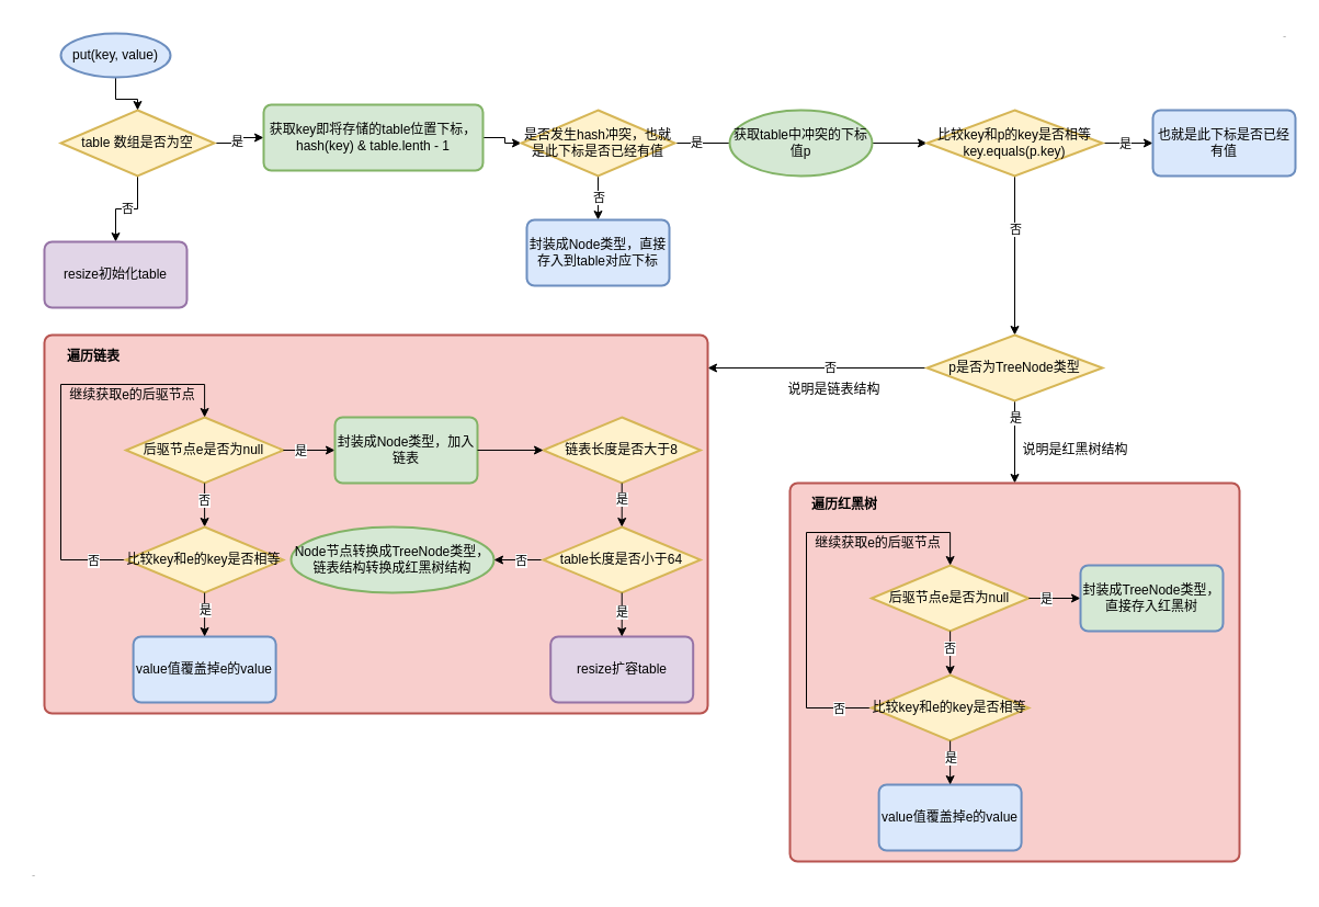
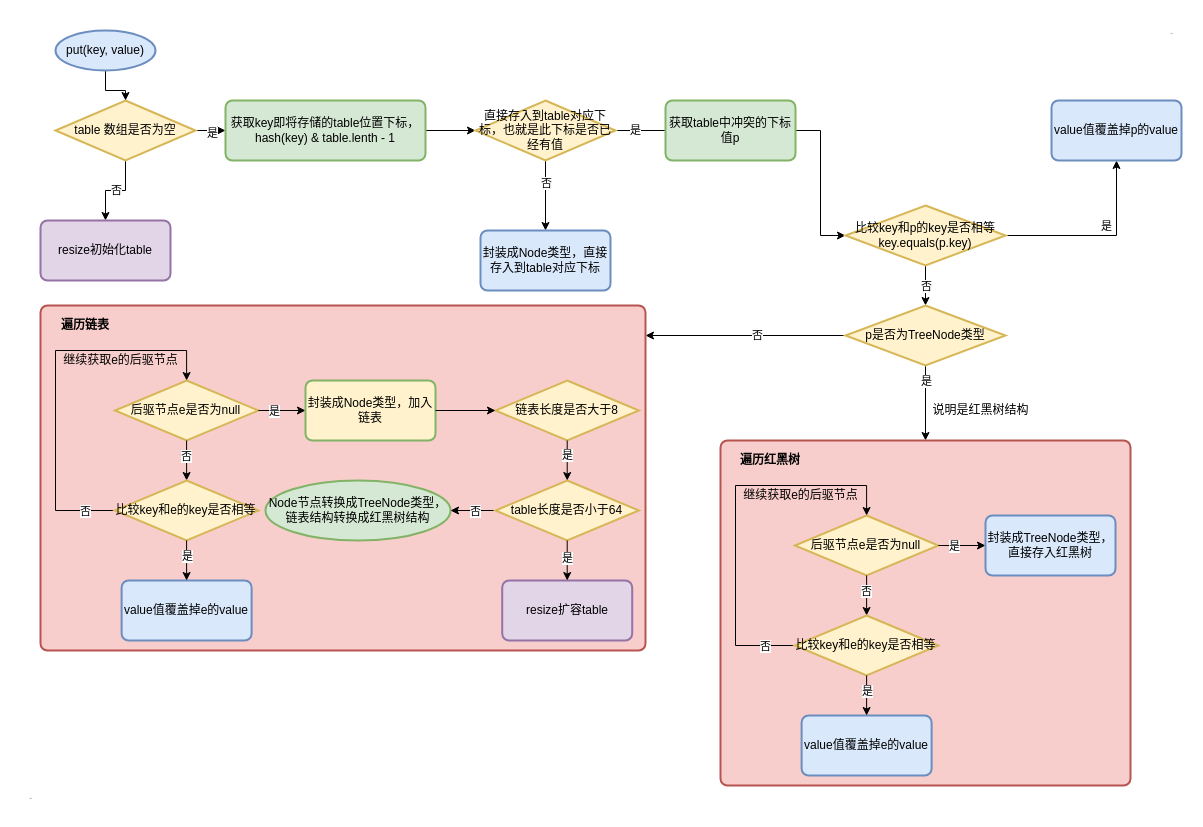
  <mxCell id="0" />
  <mxCell id="1" parent="0" />
  <mxCell id="2" style="edgeStyle=orthogonalEdgeStyle;rounded=0;orthogonalLoop=1;jettySize=auto;html=1;entryX=0;entryY=0.5;entryDx=0;entryDy=0;" parent="1" source="6" target="12" edge="1"><mxGeometry relative="1" as="geometry"><mxPoint x="105" y="200" as="targetPoint" /></mxGeometry></mxCell>
  <mxCell id="3" value="是" style="edgeLabel;html=1;align=center;verticalAlign=middle;resizable=0;points=[];" parent="2" vertex="1" connectable="0"><mxGeometry x="-0.048" y="2" relative="1" as="geometry"><mxPoint as="offset" /></mxGeometry></mxCell>
  <mxCell id="4" style="edgeStyle=orthogonalEdgeStyle;rounded=0;orthogonalLoop=1;jettySize=auto;html=1;" parent="1" source="6" target="9" edge="1"><mxGeometry relative="1" as="geometry"><mxPoint x="225" y="130" as="targetPoint" /></mxGeometry></mxCell>
  <mxCell id="5" value="否" style="edgeLabel;html=1;align=center;verticalAlign=middle;resizable=0;points=[];" parent="4" vertex="1" connectable="0"><mxGeometry x="-0.005" y="-1" relative="1" as="geometry"><mxPoint as="offset" /></mxGeometry></mxCell>
  <mxCell id="6" value="table 数组是否为空" style="strokeWidth=2;html=1;shape=mxgraph.flowchart.decision;whiteSpace=wrap;fillColor=#fff2cc;strokeColor=#d6b656;" parent="1" vertex="1"><mxGeometry x="55" y="100" width="140" height="60" as="geometry" /></mxCell>
  <mxCell id="7" style="edgeStyle=orthogonalEdgeStyle;rounded=0;orthogonalLoop=1;jettySize=auto;html=1;entryX=0.5;entryY=0;entryDx=0;entryDy=0;entryPerimeter=0;" parent="1" source="8" target="6" edge="1"><mxGeometry relative="1" as="geometry" /></mxCell>
  <mxCell id="8" value="put(key, value)" style="strokeWidth=2;html=1;shape=mxgraph.flowchart.start_1;whiteSpace=wrap;fillColor=#dae8fc;strokeColor=#6c8ebf;" parent="1" vertex="1"><mxGeometry x="55" y="30" width="100" height="40" as="geometry" /></mxCell>
  <mxCell id="9" value="resize初始化table" style="rounded=1;whiteSpace=wrap;html=1;absoluteArcSize=1;arcSize=14;strokeWidth=2;fillColor=#e1d5e7;strokeColor=#9673a6;" parent="1" vertex="1"><mxGeometry x="40" y="220" width="130" height="60" as="geometry" /></mxCell>
  <mxCell id="10" value="&lt;font style=&quot;font-size: 1px&quot;&gt;Text&lt;/font&gt;" style="text;html=1;align=center;verticalAlign=middle;resizable=0;points=[];autosize=1;" parent="1" vertex="1"><mxGeometry x="20" y="785" width="20" height="20" as="geometry" /></mxCell>
  <mxCell id="11" style="edgeStyle=orthogonalEdgeStyle;rounded=0;orthogonalLoop=1;jettySize=auto;html=1;entryX=0;entryY=0.5;entryDx=0;entryDy=0;entryPerimeter=0;" parent="1" source="12" target="17" edge="1"><mxGeometry relative="1" as="geometry" /></mxCell>
- <mxCell id="12" value="获取key即将存储的table位置下标，&lt;br&gt;hash(key) &amp;amp; table.lenth - 1" style="rounded=1;whiteSpace=wrap;html=1;absoluteArcSize=1;arcSize=14;strokeWidth=2;fillColor=#d5e8d4;strokeColor=#82b366;" parent="1" vertex="1"><mxGeometry x="240" y="95" width="200" height="60" as="geometry" /></mxCell>
+ <mxCell id="12" value="获取key即将存储的table位置下标，&lt;br&gt;hash(key) &amp;amp; table.lenth - 1" style="rounded=1;whiteSpace=wrap;html=1;absoluteArcSize=1;arcSize=14;strokeWidth=2;fillColor=#d5e8d4;strokeColor=#82b366;" parent="1" vertex="1"><mxGeometry x="225" y="100" width="200" height="60" as="geometry" /></mxCell>
  <mxCell id="13" style="edgeStyle=orthogonalEdgeStyle;rounded=0;orthogonalLoop=1;jettySize=auto;html=1;entryX=0.5;entryY=0;entryDx=0;entryDy=0;" parent="1" source="17" target="18" edge="1"><mxGeometry relative="1" as="geometry"><mxPoint x="225" y="330" as="targetPoint" /></mxGeometry></mxCell>
  <mxCell id="14" value="否" style="edgeLabel;html=1;align=center;verticalAlign=middle;resizable=0;points=[];" parent="13" vertex="1" connectable="0"><mxGeometry x="-0.84" y="-1" relative="1" as="geometry"><mxPoint x="1" y="16.55" as="offset" /></mxGeometry></mxCell>
  <mxCell id="15" style="edgeStyle=orthogonalEdgeStyle;rounded=0;orthogonalLoop=1;jettySize=auto;html=1;entryX=0;entryY=0.5;entryDx=0;entryDy=0;endArrow=none;" parent="1" source="17" target="20" edge="1"><mxGeometry relative="1" as="geometry"><mxPoint x="105" y="400" as="targetPoint" /></mxGeometry></mxCell>
  <mxCell id="16" value="是" style="edgeLabel;html=1;align=center;verticalAlign=middle;resizable=0;points=[];" parent="15" vertex="1" connectable="0"><mxGeometry x="-0.227" y="1" relative="1" as="geometry"><mxPoint as="offset" /></mxGeometry></mxCell>
- <mxCell id="17" value="是否发生hash冲突，也就是此下标是否已经有值" style="strokeWidth=2;html=1;shape=mxgraph.flowchart.decision;whiteSpace=wrap;fillColor=#fff2cc;strokeColor=#d6b656;" parent="1" vertex="1"><mxGeometry x="475" y="100" width="140" height="60" as="geometry" /></mxCell>
- <mxCell id="18" value="封装成Node类型，直接存入到table对应下标" style="rounded=1;whiteSpace=wrap;html=1;absoluteArcSize=1;arcSize=14;strokeWidth=2;fillColor=#dae8fc;strokeColor=#6c8ebf;" parent="1" vertex="1"><mxGeometry x="480" y="200" width="130" height="60" as="geometry" /></mxCell>
+ <mxCell id="17" value="直接存入到table对应下标，也就是此下标是否已经有值" style="strokeWidth=2;html=1;shape=mxgraph.flowchart.decision;whiteSpace=wrap;fillColor=#fff2cc;strokeColor=#d6b656;" parent="1" vertex="1"><mxGeometry x="475" y="100" width="140" height="60" as="geometry" /></mxCell>
+ <mxCell id="18" value="封装成Node类型，直接存入到table对应下标" style="rounded=1;whiteSpace=wrap;html=1;absoluteArcSize=1;arcSize=14;strokeWidth=2;fillColor=#dae8fc;strokeColor=#6c8ebf;" parent="1" vertex="1"><mxGeometry x="480" y="230" width="130" height="60" as="geometry" /></mxCell>
  <mxCell id="19" style="edgeStyle=orthogonalEdgeStyle;rounded=0;orthogonalLoop=1;jettySize=auto;html=1;entryX=0;entryY=0.5;entryDx=0;entryDy=0;entryPerimeter=0;" parent="1" source="20" target="25" edge="1"><mxGeometry relative="1" as="geometry"><mxPoint x="105" y="500" as="targetPoint" /></mxGeometry></mxCell>
- <mxCell id="20" value="获取table中冲突的下标值p" style="ellipse;whiteSpace=wrap;html=1;absoluteArcSize=1;arcSize=14;strokeWidth=2;fillColor=#d5e8d4;strokeColor=#82b366;" parent="1" vertex="1"><mxGeometry x="665" y="100" width="130" height="60" as="geometry" /></mxCell>
+ <mxCell id="20" value="获取table中冲突的下标值p" style="rounded=1;whiteSpace=wrap;html=1;absoluteArcSize=1;arcSize=14;strokeWidth=2;fillColor=#d5e8d4;strokeColor=#82b366;" parent="1" vertex="1"><mxGeometry x="665" y="100" width="130" height="60" as="geometry" /></mxCell>
  <mxCell id="21" style="edgeStyle=orthogonalEdgeStyle;rounded=0;orthogonalLoop=1;jettySize=auto;html=1;" parent="1" source="25" target="26" edge="1"><mxGeometry relative="1" as="geometry"><mxPoint x="245" y="530" as="targetPoint" /></mxGeometry></mxCell>
  <mxCell id="22" value="是" style="edgeLabel;html=1;align=center;verticalAlign=middle;resizable=0;points=[];" parent="21" vertex="1" connectable="0"><mxGeometry x="0.314" y="1" relative="1" as="geometry"><mxPoint x="-9.43" y="1" as="offset" /></mxGeometry></mxCell>
  <mxCell id="23" style="edgeStyle=orthogonalEdgeStyle;rounded=0;orthogonalLoop=1;jettySize=auto;html=1;entryX=0.5;entryY=0;entryDx=0;entryDy=0;entryPerimeter=0;" parent="1" source="25" target="31" edge="1"><mxGeometry relative="1" as="geometry"><mxPoint x="105" y="630" as="targetPoint" /></mxGeometry></mxCell>
  <mxCell id="24" value="否" style="edgeLabel;html=1;align=center;verticalAlign=middle;resizable=0;points=[];" parent="23" vertex="1" connectable="0"><mxGeometry x="-0.459" y="-1" relative="1" as="geometry"><mxPoint x="1" y="9.05" as="offset" /></mxGeometry></mxCell>
- <mxCell id="25" value="比较key和p的key是否相等key.equals(p.key)" style="strokeWidth=2;html=1;shape=mxgraph.flowchart.decision;whiteSpace=wrap;fillColor=#fff2cc;strokeColor=#d6b656;" parent="1" vertex="1"><mxGeometry x="845" y="100" width="160" height="60" as="geometry" /></mxCell>
- <mxCell id="26" value="也就是此下标是否已经有值" style="rounded=1;whiteSpace=wrap;html=1;absoluteArcSize=1;arcSize=14;strokeWidth=2;fillColor=#dae8fc;strokeColor=#6c8ebf;" parent="1" vertex="1"><mxGeometry x="1051" y="100" width="130" height="60" as="geometry" /></mxCell>
+ <mxCell id="25" value="比较key和p的key是否相等key.equals(p.key)" style="strokeWidth=2;html=1;shape=mxgraph.flowchart.decision;whiteSpace=wrap;fillColor=#fff2cc;strokeColor=#d6b656;" parent="1" vertex="1"><mxGeometry x="845" y="205" width="160" height="60" as="geometry" /></mxCell>
+ <mxCell id="26" value="value值覆盖掉p的value" style="rounded=1;whiteSpace=wrap;html=1;absoluteArcSize=1;arcSize=14;strokeWidth=2;fillColor=#dae8fc;strokeColor=#6c8ebf;" parent="1" vertex="1"><mxGeometry x="1051" y="100" width="130" height="60" as="geometry" /></mxCell>
  <mxCell id="27" style="edgeStyle=orthogonalEdgeStyle;rounded=0;orthogonalLoop=1;jettySize=auto;html=1;entryX=1;entryY=0.087;entryDx=0;entryDy=0;entryPerimeter=0;" parent="1" source="31" target="33" edge="1"><mxGeometry relative="1" as="geometry" /></mxCell>
  <mxCell id="28" value="否" style="edgeLabel;html=1;align=center;verticalAlign=middle;resizable=0;points=[];" parent="27" vertex="1" connectable="0"><mxGeometry x="-0.252" y="1" relative="1" as="geometry"><mxPoint x="-14" y="-1.02" as="offset" /></mxGeometry></mxCell>
  <mxCell id="29" style="edgeStyle=orthogonalEdgeStyle;rounded=0;orthogonalLoop=1;jettySize=auto;html=1;entryX=0.5;entryY=0;entryDx=0;entryDy=0;" parent="1" source="31" target="61" edge="1"><mxGeometry relative="1" as="geometry"><mxPoint x="925" y="420" as="targetPoint" /></mxGeometry></mxCell>
  <mxCell id="30" value="是" style="edgeLabel;html=1;align=center;verticalAlign=middle;resizable=0;points=[];" parent="29" vertex="1" connectable="0"><mxGeometry x="-0.266" relative="1" as="geometry"><mxPoint y="-13" as="offset" /></mxGeometry></mxCell>
  <mxCell id="31" value="p是否为TreeNode类型" style="strokeWidth=2;html=1;shape=mxgraph.flowchart.decision;whiteSpace=wrap;fillColor=#fff2cc;strokeColor=#d6b656;" parent="1" vertex="1"><mxGeometry x="845" y="305" width="160" height="60" as="geometry" /></mxCell>
  <mxCell id="32" value="" style="group" parent="1" vertex="1" connectable="0"><mxGeometry x="40" y="305" width="605" height="345" as="geometry" /></mxCell>
  <mxCell id="33" value="" style="rounded=1;whiteSpace=wrap;html=1;absoluteArcSize=1;arcSize=14;strokeWidth=2;fillColor=#f8cecc;strokeColor=#b85450;" parent="32" vertex="1"><mxGeometry width="605" height="345" as="geometry" /></mxCell>
  <mxCell id="34" value="遍历链表" style="text;html=1;strokeColor=none;fillColor=none;align=center;verticalAlign=middle;whiteSpace=wrap;rounded=0;fontStyle=1" parent="32" vertex="1"><mxGeometry x="15" y="10" width="60" height="20" as="geometry" /></mxCell>
  <mxCell id="35" value="后驱节点e是否为null" style="strokeWidth=2;html=1;shape=mxgraph.flowchart.decision;whiteSpace=wrap;fillColor=#fff2cc;strokeColor=#d6b656;" parent="32" vertex="1"><mxGeometry x="74.415" y="75" width="143.415" height="60" as="geometry" /></mxCell>
  <mxCell id="36" style="edgeStyle=orthogonalEdgeStyle;rounded=0;orthogonalLoop=1;jettySize=auto;html=1;entryX=0;entryY=0.5;entryDx=0;entryDy=0;" parent="32" source="35" target="40" edge="1"><mxGeometry x="35" y="5" as="geometry"><mxPoint x="146.12" y="175" as="targetPoint" /></mxGeometry></mxCell>
  <mxCell id="37" value="是" style="edgeLabel;html=1;align=center;verticalAlign=middle;resizable=0;points=[];" parent="36" vertex="1" connectable="0"><mxGeometry relative="1" as="geometry"><mxPoint x="-8.43" as="offset" /></mxGeometry></mxCell>
  <mxCell id="38" style="edgeStyle=orthogonalEdgeStyle;rounded=0;orthogonalLoop=1;jettySize=auto;html=1;entryX=0.5;entryY=0;entryDx=0;entryDy=0;entryPerimeter=0;" parent="32" source="35" target="51" edge="1"><mxGeometry x="35" y="5" as="geometry"><mxPoint x="275.745" y="106.98" as="targetPoint" /></mxGeometry></mxCell>
  <mxCell id="39" value="否" style="edgeLabel;html=1;align=center;verticalAlign=middle;resizable=0;points=[];" parent="38" vertex="1" connectable="0"><mxGeometry relative="1" as="geometry"><mxPoint x="-1" y="-5" as="offset" /></mxGeometry></mxCell>
- <mxCell id="40" value="封装成Node类型，加入链表" style="rounded=1;whiteSpace=wrap;html=1;absoluteArcSize=1;arcSize=14;strokeWidth=2;fillColor=#d5e8d4;strokeColor=#82b366;" parent="32" vertex="1"><mxGeometry x="265.0" y="75" width="130" height="60" as="geometry" /></mxCell>
+ <mxCell id="40" value="封装成Node类型，加入链表" style="rounded=1;whiteSpace=wrap;html=1;absoluteArcSize=1;arcSize=14;strokeWidth=2;fillColor=#fff2cc;strokeColor=#82b366;" parent="32" vertex="1"><mxGeometry x="265.0" y="75" width="130" height="60" as="geometry" /></mxCell>
  <mxCell id="41" value="链表长度是否大于8" style="strokeWidth=2;html=1;shape=mxgraph.flowchart.decision;whiteSpace=wrap;fillColor=#fff2cc;strokeColor=#d6b656;" parent="32" vertex="1"><mxGeometry x="455.005" y="75" width="143.415" height="60" as="geometry" /></mxCell>
  <mxCell id="42" style="edgeStyle=orthogonalEdgeStyle;rounded=0;orthogonalLoop=1;jettySize=auto;html=1;entryX=0;entryY=0.5;entryDx=0;entryDy=0;entryPerimeter=0;exitX=1;exitY=0.5;exitDx=0;exitDy=0;" parent="32" source="40" target="41" edge="1"><mxGeometry x="35" y="5" as="geometry"><mxPoint x="146.122" y="235" as="sourcePoint" /><mxPoint x="146.122" y="285" as="targetPoint" /></mxGeometry></mxCell>
  <mxCell id="43" value="&lt;span&gt;Node节点转换成TreeNode类型，链表结构转换成红黑树结构&lt;/span&gt;" style="ellipse;whiteSpace=wrap;html=1;absoluteArcSize=1;arcSize=14;strokeWidth=2;fillColor=#d5e8d4;strokeColor=#82b366;" parent="32" vertex="1"><mxGeometry x="225.0" y="175" width="185" height="60" as="geometry" /></mxCell>
  <mxCell id="44" style="edgeStyle=orthogonalEdgeStyle;rounded=0;orthogonalLoop=1;jettySize=auto;html=1;entryX=1;entryY=0.5;entryDx=0;entryDy=0;" parent="32" source="46" target="43" edge="1"><mxGeometry as="geometry" /></mxCell>
  <mxCell id="45" value="否" style="edgeLabel;html=1;align=center;verticalAlign=middle;resizable=0;points=[];" parent="44" vertex="1" connectable="0"><mxGeometry x="0.207" relative="1" as="geometry"><mxPoint x="6.89" as="offset" /></mxGeometry></mxCell>
  <mxCell id="46" value="table长度是否小于64" style="strokeWidth=2;html=1;shape=mxgraph.flowchart.decision;whiteSpace=wrap;fillColor=#fff2cc;strokeColor=#d6b656;" parent="32" vertex="1"><mxGeometry x="455.005" y="175" width="143.415" height="60" as="geometry" /></mxCell>
  <mxCell id="47" style="edgeStyle=orthogonalEdgeStyle;rounded=0;orthogonalLoop=1;jettySize=auto;html=1;entryX=0.5;entryY=0;entryDx=0;entryDy=0;entryPerimeter=0;" parent="32" source="41" target="46" edge="1"><mxGeometry as="geometry" /></mxCell>
  <mxCell id="48" value="是" style="edgeLabel;html=1;align=center;verticalAlign=middle;resizable=0;points=[];" parent="47" vertex="1" connectable="0"><mxGeometry x="-0.3" relative="1" as="geometry"><mxPoint as="offset" /></mxGeometry></mxCell>
  <mxCell id="49" style="edgeStyle=orthogonalEdgeStyle;rounded=0;orthogonalLoop=1;jettySize=auto;html=1;entryX=0.5;entryY=0;entryDx=0;entryDy=0;entryPerimeter=0;" parent="32" source="51" target="35" edge="1"><mxGeometry x="55" y="5" as="geometry"><Array as="points"><mxPoint x="15" y="205" /><mxPoint x="15" y="45" /><mxPoint x="146" y="45" /></Array></mxGeometry></mxCell>
  <mxCell id="50" value="否" style="edgeLabel;html=1;align=center;verticalAlign=middle;resizable=0;points=[];" parent="49" vertex="1" connectable="0"><mxGeometry relative="1" as="geometry"><mxPoint x="29.97" y="130.87" as="offset" /></mxGeometry></mxCell>
  <mxCell id="51" value="比较key和e的key是否相等" style="strokeWidth=2;html=1;shape=mxgraph.flowchart.decision;whiteSpace=wrap;fillColor=#fff2cc;strokeColor=#d6b656;" parent="32" vertex="1"><mxGeometry x="74.415" y="175" width="143.415" height="60" as="geometry" /></mxCell>
  <mxCell id="52" value="继续获取e的后驱节点" style="text;html=1;align=center;verticalAlign=middle;resizable=0;points=[];autosize=1;" parent="32" vertex="1"><mxGeometry x="15.0" y="45" width="130" height="20" as="geometry" /></mxCell>
  <mxCell id="53" value="value值覆盖掉e的value" style="rounded=1;whiteSpace=wrap;html=1;absoluteArcSize=1;arcSize=14;strokeWidth=2;fillColor=#dae8fc;strokeColor=#6c8ebf;" parent="32" vertex="1"><mxGeometry x="81.12" y="275" width="130" height="60" as="geometry" /></mxCell>
  <mxCell id="54" style="edgeStyle=orthogonalEdgeStyle;rounded=0;orthogonalLoop=1;jettySize=auto;html=1;entryX=0.5;entryY=0;entryDx=0;entryDy=0;" parent="32" source="51" target="53" edge="1"><mxGeometry x="55" y="5" as="geometry"><mxPoint x="331.712" y="165" as="targetPoint" /></mxGeometry></mxCell>
  <mxCell id="55" value="是" style="edgeLabel;html=1;align=center;verticalAlign=middle;resizable=0;points=[];" parent="54" vertex="1" connectable="0"><mxGeometry relative="1" as="geometry"><mxPoint y="-5" as="offset" /></mxGeometry></mxCell>
  <mxCell id="56" value="resize扩容table" style="rounded=1;whiteSpace=wrap;html=1;absoluteArcSize=1;arcSize=14;strokeWidth=2;fillColor=#e1d5e7;strokeColor=#9673a6;" parent="32" vertex="1"><mxGeometry x="461.71" y="275" width="130" height="60" as="geometry" /></mxCell>
  <mxCell id="57" style="edgeStyle=orthogonalEdgeStyle;rounded=0;orthogonalLoop=1;jettySize=auto;html=1;entryX=0.5;entryY=0;entryDx=0;entryDy=0;" parent="32" source="46" target="56" edge="1"><mxGeometry x="55" y="5" as="geometry"><mxPoint x="150.0" y="475.0" as="targetPoint" /></mxGeometry></mxCell>
  <mxCell id="58" value="是" style="edgeLabel;html=1;align=center;verticalAlign=middle;resizable=0;points=[];" parent="57" vertex="1" connectable="0"><mxGeometry relative="1" as="geometry"><mxPoint y="-3" as="offset" /></mxGeometry></mxCell>
- <mxCell id="59" value="说明是链表结构" style="text;html=1;align=center;verticalAlign=middle;resizable=0;points=[];autosize=1;" parent="1" vertex="1"><mxGeometry x="710" y="345" width="100" height="20" as="geometry" /></mxCell>
  <mxCell id="60" value="" style="group" parent="1" vertex="1" connectable="0"><mxGeometry x="720" y="440" width="410" height="345" as="geometry" /></mxCell>
  <mxCell id="61" value="" style="rounded=1;whiteSpace=wrap;html=1;absoluteArcSize=1;arcSize=14;strokeWidth=2;fillColor=#f8cecc;strokeColor=#b85450;" parent="60" vertex="1"><mxGeometry width="410" height="345" as="geometry" /></mxCell>
  <mxCell id="62" value="遍历红黑树" style="text;html=1;strokeColor=none;fillColor=none;align=center;verticalAlign=middle;whiteSpace=wrap;rounded=0;fontStyle=1" parent="60" vertex="1"><mxGeometry x="15" y="10" width="70" height="20" as="geometry" /></mxCell>
  <mxCell id="63" value="后驱节点e是否为null" style="strokeWidth=2;html=1;shape=mxgraph.flowchart.decision;whiteSpace=wrap;fillColor=#fff2cc;strokeColor=#d6b656;" parent="60" vertex="1"><mxGeometry x="74.415" y="75" width="143.415" height="60" as="geometry" /></mxCell>
  <mxCell id="64" style="edgeStyle=orthogonalEdgeStyle;rounded=0;orthogonalLoop=1;jettySize=auto;html=1;entryX=0;entryY=0.5;entryDx=0;entryDy=0;" parent="60" source="63" target="68" edge="1"><mxGeometry x="35" y="5" as="geometry"><mxPoint x="146.12" y="175" as="targetPoint" /></mxGeometry></mxCell>
  <mxCell id="65" value="是" style="edgeLabel;html=1;align=center;verticalAlign=middle;resizable=0;points=[];" parent="64" vertex="1" connectable="0"><mxGeometry relative="1" as="geometry"><mxPoint x="-8.43" as="offset" /></mxGeometry></mxCell>
  <mxCell id="66" style="edgeStyle=orthogonalEdgeStyle;rounded=0;orthogonalLoop=1;jettySize=auto;html=1;entryX=0.5;entryY=0;entryDx=0;entryDy=0;entryPerimeter=0;" parent="60" source="63" target="71" edge="1"><mxGeometry x="35" y="5" as="geometry"><mxPoint x="275.745" y="106.98" as="targetPoint" /></mxGeometry></mxCell>
  <mxCell id="67" value="否" style="edgeLabel;html=1;align=center;verticalAlign=middle;resizable=0;points=[];" parent="66" vertex="1" connectable="0"><mxGeometry relative="1" as="geometry"><mxPoint x="-1" y="-5" as="offset" /></mxGeometry></mxCell>
- <mxCell id="68" value="封装成TreeNode类型，直接存入红黑树" style="rounded=1;whiteSpace=wrap;html=1;absoluteArcSize=1;arcSize=14;strokeWidth=2;fillColor=#d5e8d4;strokeColor=#6c8ebf;" parent="60" vertex="1"><mxGeometry x="265" y="75" width="130" height="60" as="geometry" /></mxCell>
+ <mxCell id="68" value="封装成TreeNode类型，直接存入红黑树" style="rounded=1;whiteSpace=wrap;html=1;absoluteArcSize=1;arcSize=14;strokeWidth=2;fillColor=#dae8fc;strokeColor=#6c8ebf;" parent="60" vertex="1"><mxGeometry x="265" y="75" width="130" height="60" as="geometry" /></mxCell>
  <mxCell id="69" style="edgeStyle=orthogonalEdgeStyle;rounded=0;orthogonalLoop=1;jettySize=auto;html=1;entryX=0.5;entryY=0;entryDx=0;entryDy=0;entryPerimeter=0;" parent="60" source="71" target="63" edge="1"><mxGeometry x="55" y="5" as="geometry"><Array as="points"><mxPoint x="15" y="205" /><mxPoint x="15" y="45" /><mxPoint x="146" y="45" /></Array></mxGeometry></mxCell>
  <mxCell id="70" value="否" style="edgeLabel;html=1;align=center;verticalAlign=middle;resizable=0;points=[];" parent="69" vertex="1" connectable="0"><mxGeometry relative="1" as="geometry"><mxPoint x="29.97" y="130.87" as="offset" /></mxGeometry></mxCell>
  <mxCell id="71" value="比较key和e的key是否相等" style="strokeWidth=2;html=1;shape=mxgraph.flowchart.decision;whiteSpace=wrap;fillColor=#fff2cc;strokeColor=#d6b656;" parent="60" vertex="1"><mxGeometry x="74.415" y="175" width="143.415" height="60" as="geometry" /></mxCell>
  <mxCell id="72" value="继续获取e的后驱节点" style="text;html=1;align=center;verticalAlign=middle;resizable=0;points=[];autosize=1;" parent="60" vertex="1"><mxGeometry x="15.0" y="45" width="130" height="20" as="geometry" /></mxCell>
  <mxCell id="73" value="value值覆盖掉e的value" style="rounded=1;whiteSpace=wrap;html=1;absoluteArcSize=1;arcSize=14;strokeWidth=2;fillColor=#dae8fc;strokeColor=#6c8ebf;" parent="60" vertex="1"><mxGeometry x="81.12" y="275" width="130" height="60" as="geometry" /></mxCell>
  <mxCell id="74" style="edgeStyle=orthogonalEdgeStyle;rounded=0;orthogonalLoop=1;jettySize=auto;html=1;entryX=0.5;entryY=0;entryDx=0;entryDy=0;" parent="60" source="71" target="73" edge="1"><mxGeometry x="55" y="5" as="geometry"><mxPoint x="331.712" y="165" as="targetPoint" /></mxGeometry></mxCell>
  <mxCell id="75" value="是" style="edgeLabel;html=1;align=center;verticalAlign=middle;resizable=0;points=[];" parent="74" vertex="1" connectable="0"><mxGeometry relative="1" as="geometry"><mxPoint y="-5" as="offset" /></mxGeometry></mxCell>
  <mxCell id="76" value="说明是红黑树结构" style="text;html=1;align=center;verticalAlign=middle;resizable=0;points=[];autosize=1;" parent="1" vertex="1"><mxGeometry x="925" y="400" width="110" height="20" as="geometry" /></mxCell>
  <mxCell id="77" value="&lt;font style=&quot;font-size: 1px&quot;&gt;Text&lt;/font&gt;" style="text;html=1;align=center;verticalAlign=middle;resizable=0;points=[];autosize=1;" parent="1" vertex="1"><mxGeometry x="1161" y="20" width="20" height="20" as="geometry" /></mxCell>
